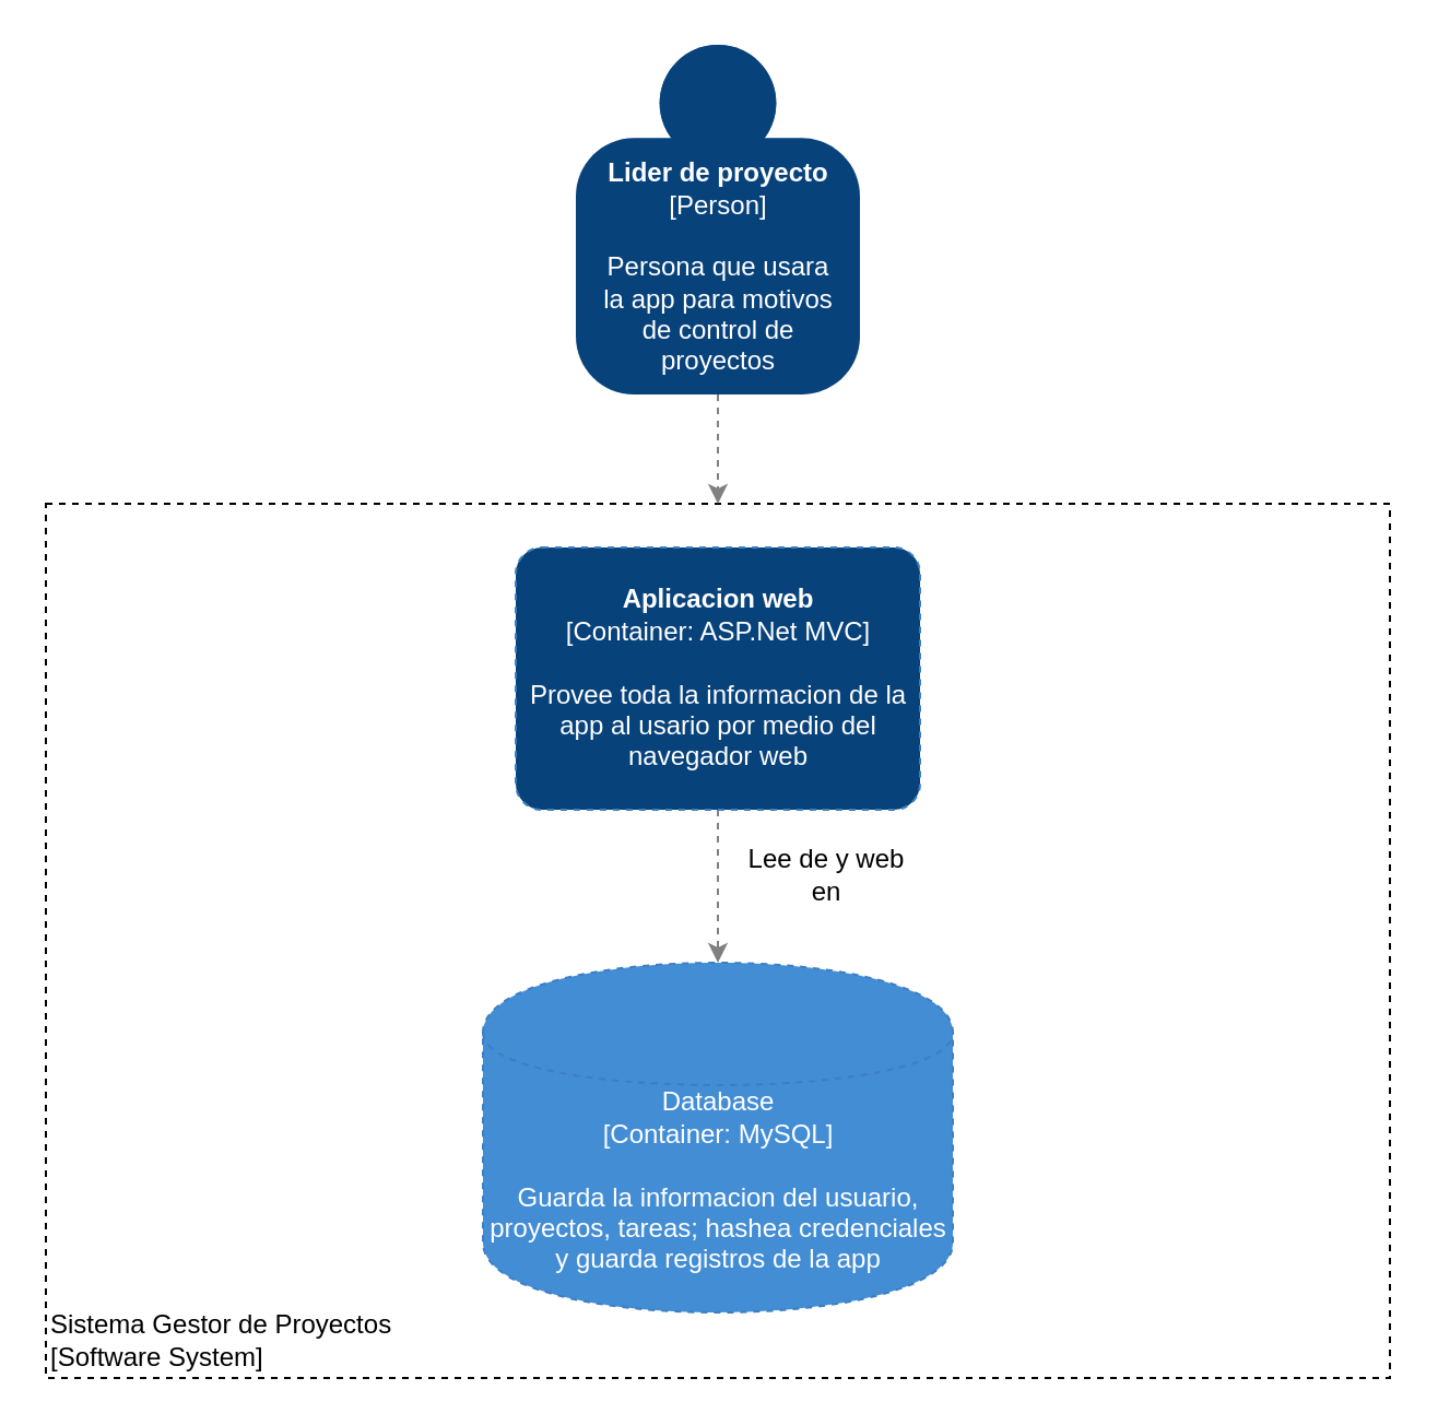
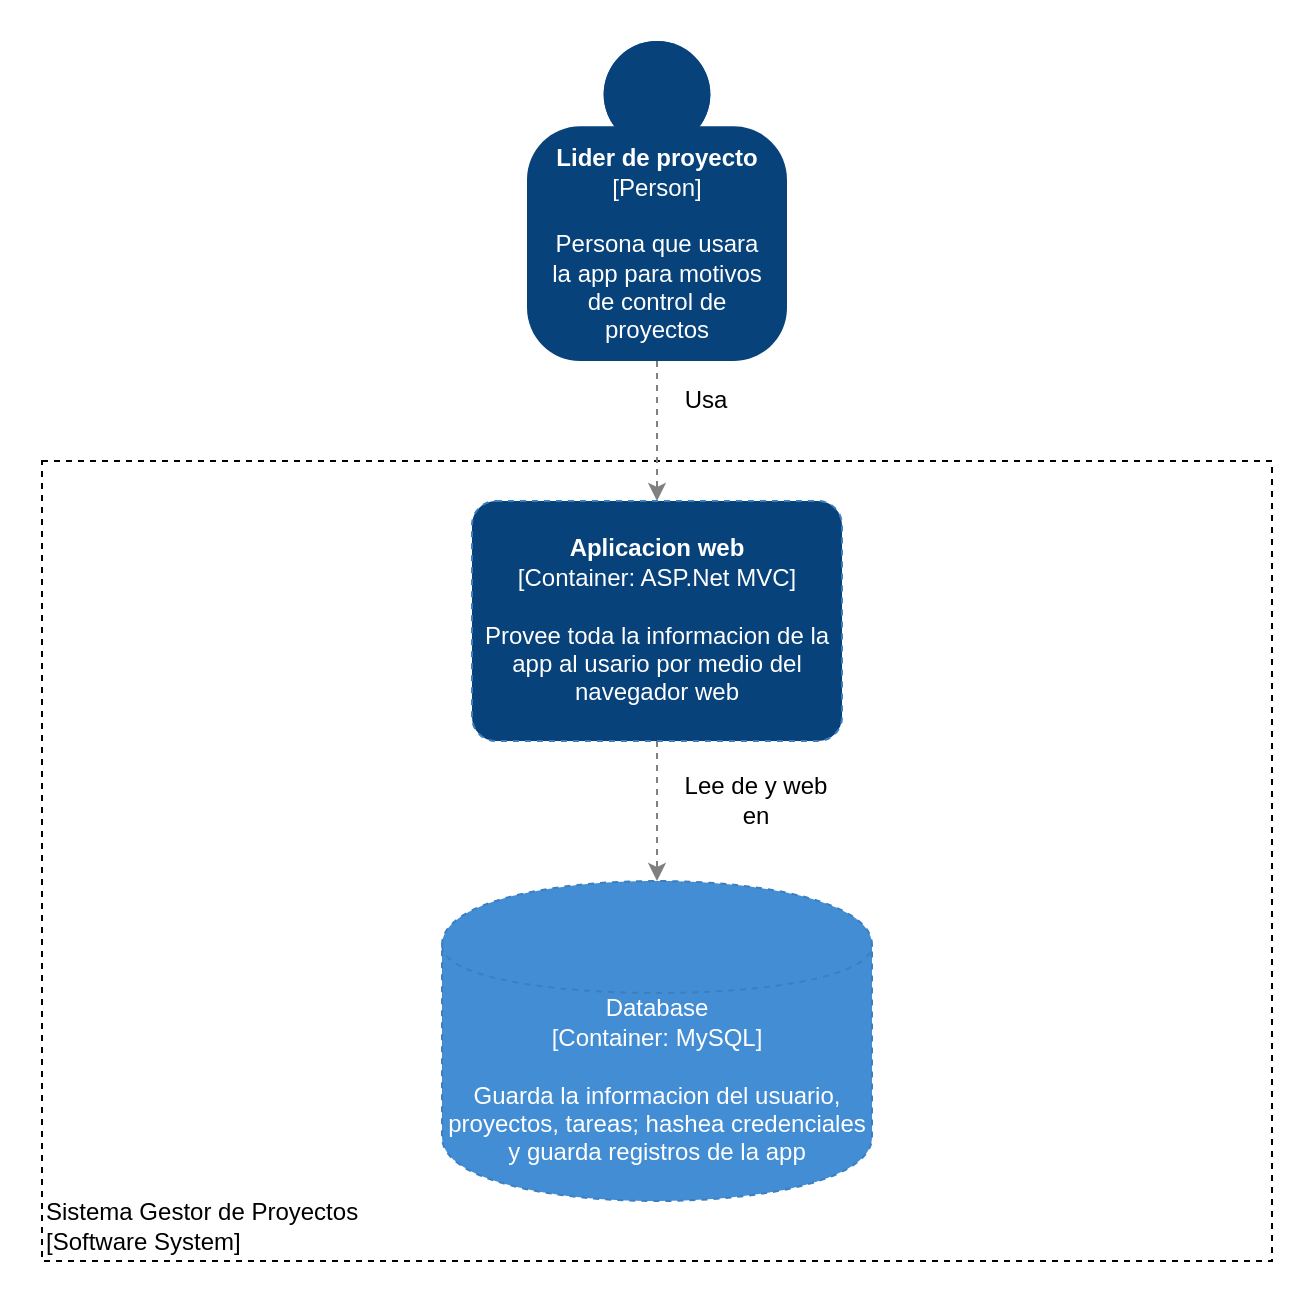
  <mxCell id="0" />
  <mxCell id="1" parent="0" />
  <mxCell id="2" value="&lt;div style=&quot;text-align: left&quot;&gt;Sistema Gestor de Proyectos&lt;/div&gt;&lt;div style=&quot;text-align: left&quot;&gt;[Software System]&lt;/div&gt;" style="rounded=1;whiteSpace=wrap;html=1;labelBackgroundColor=none;fontColor=#000000;align=left;arcSize=0;strokeColor=#000000;verticalAlign=bottom;metaEdit=1;metaData={&quot;c4Type&quot;:{&quot;editable&quot;:false}};points=[[0.25,0,0],[0.5,0,0],[0.75,0,0],[1,0.25,0],[1,0.5,0],[1,0.75,0],[0.75,1,0],[0.5,1,0],[0.25,1,0],[0,0.75,0],[0,0.5,0],[0,0.25,0]];dashed=1;fillColor=none;" vertex="1" parent="1"><mxGeometry x="20.5" y="230" width="615" height="400" as="geometry" /></mxCell>
- <mxCell id="3" style="edgeStyle=orthogonalEdgeStyle;rounded=0;orthogonalLoop=1;jettySize=auto;html=1;exitX=0.5;exitY=1;exitDx=0;exitDy=0;exitPerimeter=0;dashed=1;strokeColor=#808080;" edge="1" parent="1" source="4" target="2"><mxGeometry relative="1" as="geometry" /></mxCell>
+ <mxCell id="3" style="edgeStyle=orthogonalEdgeStyle;rounded=0;orthogonalLoop=1;jettySize=auto;html=1;exitX=0.5;exitY=1;exitDx=0;exitDy=0;exitPerimeter=0;dashed=1;strokeColor=#808080;" edge="1" parent="1" source="4" target="7"><mxGeometry relative="1" as="geometry" /></mxCell>
  <mxCell id="4" value="&lt;b&gt;Lider de proyecto&lt;/b&gt;&lt;div&gt;[Person]&lt;/div&gt;&lt;br&gt;&lt;div&gt;Persona que usara &#10;la app para motivos &#10;de control de &#10;proyectos&lt;/div&gt;" style="html=1;dashed=0;whitespace=wrap;fillColor=#08427b;strokeColor=none;fontColor=#ffffff;shape=mxgraph.c4.person;align=center;metaEdit=1;points=[[0.5,0,0],[1,0.5,0],[1,0.75,0],[0.75,1,0],[0.5,1,0],[0.25,1,0],[0,0.75,0],[0,0.5,0]];metaData={&quot;c4Type&quot;:{&quot;editable&quot;:false}};" vertex="1" parent="1"><mxGeometry x="263" y="20" width="130" height="160" as="geometry" /></mxCell>
+ <mxCell id="5" value="Usa" style="text;html=1;strokeColor=none;fillColor=none;align=center;verticalAlign=middle;whiteSpace=wrap;rounded=0;dashed=1;" vertex="1" parent="1"><mxGeometry x="333" y="190" width="40" height="20" as="geometry" /></mxCell>
  <mxCell id="6" style="edgeStyle=orthogonalEdgeStyle;rounded=0;orthogonalLoop=1;jettySize=auto;html=1;exitX=0.5;exitY=1;exitDx=0;exitDy=0;exitPerimeter=0;entryX=0.5;entryY=0;entryDx=0;entryDy=0;entryPerimeter=0;dashed=1;strokeColor=#808080;" edge="1" parent="1" source="7"><mxGeometry relative="1" as="geometry"><mxPoint x="328" y="440" as="targetPoint" /></mxGeometry></mxCell>
  <mxCell id="7" value="&lt;b&gt;Aplicacion web&lt;/b&gt;&lt;div&gt;[Container: ASP.Net MVC]&lt;/div&gt;&lt;br&gt;&lt;div&gt;Provee toda la informacion de la app al usario por medio del navegador web&lt;/div&gt;" style="rounded=1;whiteSpace=wrap;html=1;labelBackgroundColor=none;fillColor=#08427b;fontColor=#ffffff;align=center;arcSize=10;strokeColor=#3C7FC0;metaEdit=1;metaData={&quot;c4Type&quot;:{&quot;editable&quot;:false}};points=[[0.25,0,0],[0.5,0,0],[0.75,0,0],[1,0.25,0],[1,0.5,0],[1,0.75,0],[0.75,1,0],[0.5,1,0],[0.25,1,0],[0,0.75,0],[0,0.5,0],[0,0.25,0]];dashed=1;" vertex="1" parent="1"><mxGeometry x="235.5" y="250" width="185" height="120" as="geometry" /></mxCell>
  <mxCell id="8" value="Lee de y web en" style="text;html=1;strokeColor=none;fillColor=none;align=center;verticalAlign=middle;whiteSpace=wrap;rounded=0;dashed=1;" vertex="1" parent="1"><mxGeometry x="333" y="390" width="90" height="20" as="geometry" /></mxCell>
  <mxCell id="9" value="Database&lt;div&gt;[Container:&amp;nbsp;MySQL]&lt;/div&gt;&lt;br&gt;&lt;div&gt;Guarda la informacion del usuario, proyectos, tareas; hashea credenciales y guarda registros de la app&lt;/div&gt;" style="shape=cylinder;whiteSpace=wrap;html=1;boundedLbl=1;rounded=0;labelBackgroundColor=none;fillColor=#438DD5;fontSize=12;fontColor=#ffffff;align=center;strokeColor=#3C7FC0;metaEdit=1;points=[[0.5,0,0],[1,0.25,0],[1,0.5,0],[1,0.75,0],[0.5,1,0],[0,0.75,0],[0,0.5,0],[0,0.25,0]];metaData={&quot;c4Type&quot;:{&quot;editable&quot;:false}};dashed=1;" vertex="1" parent="1"><mxGeometry x="220.5" y="440" width="215" height="160" as="geometry" /></mxCell>
